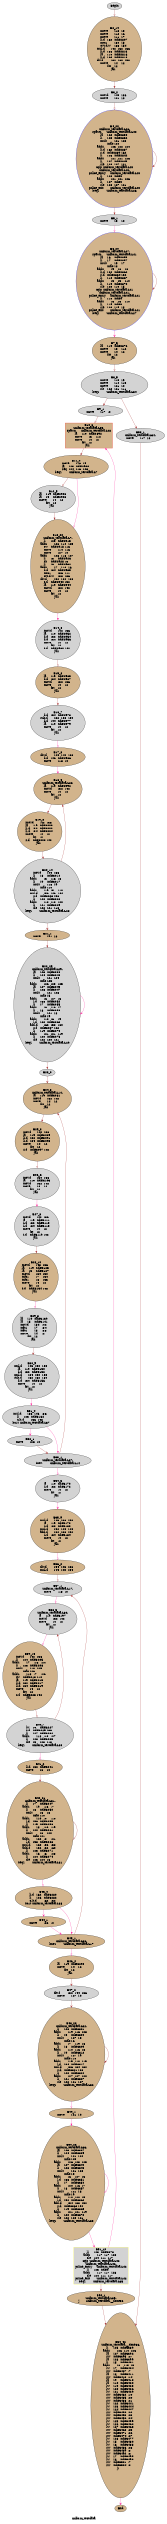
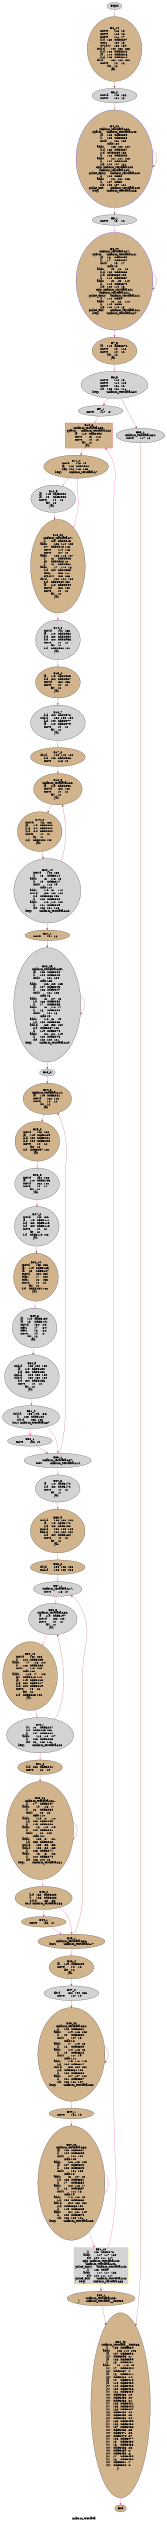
  digraph {
    color=purple
    label=uniform_testdata
    style=dashed
    node [style=filled fillcolor=tan]
    edge [color=brown arrowhead=onormal]
    n1 [label=Begin fillcolor=lightgrey]
    n2 [label="B2_14\nmove	r13	r5	\nmove	r12	r6	\nmove	r11	r7	\nli.d	r52	nd#2807	\nmtc1	r54	r8	\ncvt.d.w	r56	r54	\nmul.d	r42	r52	r56	\nli.d	r58	nd#2813	\nla	r19	nd#2816	\nli.d	r60	nd#2818	\ndiv.d	r32	r60	r58	\nmove	r4	r2	\nfst	r2	\njalr	\n"]
    n3 [label="B3_2\nmov.d	r40	r36	\nmove	r21	r0	\n" fillcolor=lightgrey]
    n4 [label=End]
    n5 [color=blue label="B4_20\nuniform_testdata.L26:\nspawn	uniform_testdata.L40\nla	r22	nd#2830	\nli	r23	nd#2832	\nmult	r21	r23	\nmflo	r24	\naddu	r25	r22	r24	\nli.d	r62	nd#2837	\ns.d	nd#2839	r62	\nli	r26	nd#2842	\naddu	r21	r21	r26	\nli	r27	nd#2845	\nsle	r28	r27	r21	\ncqip	uniform_testdata.L40\nuniform_testdata.L40:\npslice_entry	uniform_testdata.L40\nli	r26	nd#0	\naddu	r21	r21	r26	\nli	r27	nd#0	\nsle	r28	r27	r21	\npslice_exit	uniform_testdata.L40\nbeqz	uniform_testdata.L26\n" shape=ellipse]
    n6 [label="B5_1\nmove	r5	r0	\n" fillcolor=lightgrey]
    n7 [color=blue label="B6_20\nuniform_testdata.L27:\nspawn	uniform_testdata.L41\nla	r6	nd#2855	\nli	r7	nd#2857	\nmult	r5	r7	\nmflo	r8	\naddu	r9	r6	r8	\nli.d	r32	nd#2862	\ns.d	nd#2864	r32	\nli	r10	nd#2867	\naddu	r5	r5	r10	\nli	r19	nd#2870	\nsle	r20	r19	r5	\ncqip	uniform_testdata.L41\nuniform_testdata.L41:\npslice_entry	uniform_testdata.L41\nli	r10	nd#0	\naddu	r5	r5	r10	\nli	r19	nd#0	\nsle	r20	r19	r5	\npslice_exit	uniform_testdata.L41\nbeqz	uniform_testdata.L27\n" shape=ellipse]
    n8 [label="B7_5\nla	r19	nd#2876	\nmove	r5	r12	\nmove	r4	r2	\nfst	r2	\njalr	\n"]
    n9 [label="B8_5\nmove	r15	r9	\nmove	r14	r15	\nmove	r21	r0	\nslt	r22	r21	r11	\nbeqz	uniform_testdata.L34\n" fillcolor=lightgrey]
    n10 [label="B9_1\nmove	r17	r0	\n" fillcolor=lightgrey]
    n11 [label="B53_1\nuniform_testdata.L34:\nmove	r17	r0	\n" fillcolor=lightgrey]
    n12 [color=red label="B10_6\nuniform_testdata.L35:\nspawn	uniform_testdata.L42\nla	r19	nd#2892	\nmove	r5	r12	\nmove	r4	r2	\nfst	r2	\njalr	\n" shape=box]
    n13 [label="B54_42\nuniform_testdata.__done36:\nli	r25	nd#3389	\naddu	r26	r14	r25	\nla	r27	nd#3392	\nsw	nd#3395	r27	\nla	r28	nd#3399	\nli	r5	nd#3401	\naddu	r6	r15	r5	\nlw	r7	nd#3404	\nsw	nd#3407	r7	\nla	r8	nd#3411	\nsw	nd#3413	r14	\nla	r9	nd#3418	\nla	r10	nd#3420	\nlw	r19	nd#3423	\nlw	r20	nd#3426	\nlw	r21	nd#3429	\nsw	nd#3432	r19	\nsw	nd#3435	r20	\nsw	nd#3438	r21	\nlw	r22	nd#3441	\nlw	r23	nd#3444	\nlw	r24	nd#3447	\nsw	nd#3450	r22	\nsw	nd#3453	r23	\nsw	nd#3456	r24	\nlw	r25	nd#3459	\nlw	r26	nd#3462	\nlw	r27	nd#3465	\nsw	nd#3468	r25	\nsw	nd#3471	r26	\nsw	nd#3474	r27	\nlw	r28	nd#3477	\nlw	r5	nd#3480	\nlw	r6	nd#3483	\nsw	nd#3486	r28	\nsw	nd#3489	r5	\nsw	nd#3492	r6	\nlw	r7	nd#3495	\nlw	r8	nd#3498	\nsw	nd#3501	r7	\nsw	nd#3504	r8	\njr	\n"]
    n14 [label="B11_4\nmove	r16	r9	\nla	r23	nd#2900	\nseq	r24	r16	r23	\nbeqz	uniform_testdata.L7\n"]
    n15 [label="B12_5\nla	r19	nd#2906	\nla	r5	nd#2908	\nmove	r4	r2	\nfst	r2	\njalr	\n" fillcolor=lightgrey]
    n16 [label="B13_20\nuniform_testdata.L7:\nli	r25	nd#2915	\naddu	r26	r14	r25	\nsw	nd#2918	r16	\nmove	r14	r16	\nmove	r27	r0	\naddu	r28	r16	r27	\nli	r5	nd#2926	\nsh	nd#2928	r5	\nli	r6	nd#2932	\naddu	r7	r16	r6	\nli.d	r34	nd#2935	\nmtc1	r36	r11	\ncvt.d.w	r38	r36	\ndiv.d	r52	r34	r38	\ns.d	nd#2940	r52	\nla	r19	nd#2944	\nmov.d	r32	r42	\nmove	r4	r2	\nfst	r2	\njalr	\n"]
    n17 [label="B14_8\nmov.d	r42	r36	\nla	r19	nd#2952	\nli.d	r32	nd#2954	\nli.d	r34	nd#2956	\nmove	r4	r2	\nfst	r2	\ns.d	nd#2960	r42	\njalr	\n" fillcolor=lightgrey]
    n18 [label="B15_6\nla	r19	nd#2965	\nli.d	r34	nd#2967	\nmov.d	r32	r36	\nmove	r4	r2	\nfst	r2	\njalr	\n"]
    n19 [label="B16_7\nli.d	r54	nd#2973	\nsub.d	r32	r36	r54	\nli.d	r44	nd#2977	\nla	r19	nd#2979	\nmove	r4	r2	\nfst	r2	\njalr	\n" fillcolor=lightgrey]
    n20 [label="B17_3\ndiv.d	r44	r44	r36	\nli.d	r46	nd#2986	\nmove	r18	r0	\n"]
    n21 [label="B18_5\nuniform_testdata.L28:\nla	r19	nd#2992	\nmov.d	r32	r42	\nmove	r4	r2	\nfst	r2	\njalr	\n"]
    n22 [label="B19_8\nmov.d	r42	r36	\nla	r19	nd#3000	\nli.d	r32	nd#3002	\nli.d	r34	nd#3004	\nmove	r4	r2	\nfst	r2	\ns.d	nd#3008	r42	\njalr	\n"]
    n23 [label="B20_14\nmov.d	r44	r36	\nli	r8	nd#3014	\naddu	r5	r16	r8	\nli	r9	nd#3017	\nmult	r18	r9	\nmflo	r10	\naddu	r19	r5	r10	\nmul.d	r56	r46	r44	\ns.d	nd#3023	r56	\nli	r20	nd#3026	\naddu	r18	r18	r20	\nli	r21	nd#3029	\nsle	r22	r21	r18	\nbeqz	uniform_testdata.L28\n" fillcolor=lightgrey]
    n24 [label="B21_1\nmove	r21	r0	\n"]
    n25 [label="B22_25\nuniform_testdata.L29:\nla	r23	nd#3038	\nli	r24	nd#3040	\nmult	r21	r24	\nmflo	r25	\naddu	r26	r23	r25	\nla	r27	nd#3045	\nli	r28	nd#3047	\nmult	r21	r28	\nmflo	r5	\naddu	r6	r27	r5	\nl.d	r58	nd#3052	\nli	r7	nd#3055	\naddu	r6	r16	r7	\nli	r8	nd#3058	\nmult	r21	r8	\nmflo	r9	\naddu	r10	r6	r9	\nl.d	r60	nd#3063	\nadd.d	r62	r58	r60	\ns.d	nd#3067	r62	\nli	r19	nd#3070	\naddu	r21	r21	r19	\nli	r20	nd#3073	\nsle	r22	r20	r21	\nbeqz	uniform_testdata.L29\n" fillcolor=lightgrey]
-   n26 [label="B23_0\n" fillcolor=lightgrey]
+   n26 [label="B23_0\n" fillcolor=lightgrey color=blue]
    n27 [label="B24_5\nuniform_testdata.L14:\nla	r19	nd#3081	\nmov.d	r32	r42	\nmove	r4	r2	\nfst	r2	\njalr	\n"]
    n28 [label="B25_8\nmov.d	r42	r36	\nla	r19	nd#3089	\nli.d	r32	nd#3091	\nli.d	r34	nd#3093	\nmove	r4	r2	\nfst	r2	\ns.d	nd#3097	r42	\njalr	\n"]
    n29 [label="B26_6\nmov.d	r50	r36	\nla	r19	nd#3103	\nmov.d	r32	r42	\nmove	r4	r2	\nfst	r2	\njalr	\n" fillcolor=lightgrey]
    n30 [label="B27_8\nmov.d	r42	r36	\nla	r19	nd#3111	\nli.d	r32	nd#3113	\nli.d	r34	nd#3115	\nmove	r4	r2	\nfst	r2	\ns.d	nd#3119	r42	\njalr	\n" fillcolor=lightgrey]
    n31 [label="B28_10\nmov.d	r48	r36	\nla	r19	nd#3125	\nla	r5	nd#3127	\nmov.d	r34	r50	\nmfc1	r7	r34	\nmfc1	r8	r35	\nmove	r4	r2	\nfst	r2	\ns.d	nd#3134	r48	\njalr	\n"]
    n32 [label="B29_8\nla	r19	nd#3139	\nla	r5	nd#3141	\nmov.d	r34	r42	\nmfc1	r7	r34	\nmfc1	r8	r35	\nmove	r4	r2	\nfst	r2	\njalr	\n" fillcolor=lightgrey]
    n33 [label="B30_9\nmul.d	r46	r50	r50	\nla	r19	nd#3150	\nli.d	r32	nd#3152	\nmul.d	r34	r50	r50	\nsub.d	r32	r32	r34	\nli.d	r34	nd#3156	\nmove	r4	r2	\nfst	r2	\njalr	\n" fillcolor=lightgrey]
    n34 [label="B31_4\nmul.d	r36	r46	r36	\nli	r23	nd#3162	\nc.lt.d	r36	r48	\nbc1t	uniform_testdata.L37\n" fillcolor=lightgrey]
    n35 [label="B32_1\nmove	r23	r0	\n" fillcolor=lightgrey]
    n36 [label="B33_1\nuniform_testdata.L37:\nbnez	uniform_testdata.L14\n" fillcolor=lightgrey]
    n37 [label="B34_5\nla	r19	nd#3170	\nli.d	r32	nd#3172	\nmove	r4	r2	\nfst	r2	\njalr	\n" fillcolor=lightgrey]
    n38 [label="B35_9\nmul.d	r46	r36	r50	\nla	r19	nd#3178	\nli.d	r38	nd#3180	\nmul.d	r52	r44	r44	\nadd.d	r32	r38	r52	\nli.d	r34	nd#3184	\nmove	r4	r2	\nfst	r2	\njalr	\n"]
    n39 [label="B36_2\ndiv.d	r54	r46	r36	\nmul.d	r44	r40	r54	\n"]
    n40 [label="B37_1\nuniform_testdata.L17:\nmove	r18	r0	\n" fillcolor=lightgrey]
    n41 [label="B38_5\nuniform_testdata.L30:\nla	r19	nd#3197	\nmov.d	r32	r42	\nmove	r4	r2	\nfst	r2	\njalr	\n" fillcolor=lightgrey]
    n42 [label="B39_15\nmov.d	r42	r36	\nli	r24	nd#3205	\naddu	r7	r16	r24	\nli	r25	nd#3208	\nmult	r18	r25	\nmflo	r26	\naddu	r10	r7	r26	\nsw	nd#3213	r10	\nla	r19	nd#3215	\nli.d	r32	nd#3217	\nli.d	r34	nd#3219	\nmove	r4	r2	\nfst	r2	\ns.d	nd#3223	r42	\njalr	\n"]
    n43 [label="B40_7\nlw	r9	nd#3227	\ns.d	nd#3229	r36	\nli	r27	nd#3232	\naddu	r18	r18	r27	\nli	r28	nd#3235	\nsle	r5	r28	r18	\nbeqz	uniform_testdata.L30\n" fillcolor=lightgrey]
    n44 [label="B41_2\nli.d	r32	nd#3241	\nmove	r6	r0	\n"]
    n45 [label="B42_21\nuniform_testdata.L31:\nli	r7	nd#3247	\naddu	r9	r16	r7	\nli	r8	nd#3250	\nmult	r6	r8	\nmflo	r10	\naddu	r10	r9	r10	\nl.d	r56	nd#3255	\nli	r19	nd#3258	\naddu	r8	r16	r19	\nli	r20	nd#3261	\nmult	r6	r20	\nmflo	r21	\naddu	r22	r8	r21	\nl.d	r58	nd#3266	\nmul.d	r60	r56	r58	\nadd.d	r32	r32	r60	\nli	r23	nd#3271	\naddu	r6	r6	r23	\nli	r24	nd#3274	\nsle	r25	r24	r6	\nbeqz	uniform_testdata.L31\n"]
    n46 [label="B43_4\nli.d	r62	nd#3280	\nli	r26	nd#3282	\nc.lt.d	r62	r32	\nbc1t	uniform_testdata.L38\n"]
    n47 [label="B44_1\nmove	r26	r0	\n"]
    n48 [label="B45_1\nuniform_testdata.L38:\nbnez	uniform_testdata.L17\n"]
    n49 [label="B46_4\nla	r19	nd#3290	\nmove	r4	r2	\nfst	r2	\njalr	\n"]
    n50 [label="B47_2\ndiv.d	r32	r44	r36	\nmove	r27	r0	\n" fillcolor=lightgrey]
    n51 [label="B48_20\nuniform_testdata.L32:\nli	r28	nd#3301	\naddu	r19	r16	r28	\nli	r5	nd#3304	\nmult	r27	r5	\nmflo	r6	\naddu	r7	r19	r6	\nli	r8	nd#3309	\naddu	r10	r16	r8	\nli	r9	nd#3312	\nmult	r27	r9	\nmflo	r19	\naddu	r19	r10	r19	\nl.d	r34	nd#3317	\nmul.d	r36	r34	r32	\ns.d	nd#3321	r36	\nli	r20	nd#3324	\naddu	r27	r27	r20	\nli	r21	nd#3327	\nsle	r22	r21	r27	\nbeqz	uniform_testdata.L32\n"]
    n52 [label="B49_1\nmove	r21	r0	\n"]
    n53 [label="B50_25\nuniform_testdata.L33:\nla	r23	nd#3337	\nli	r24	nd#3339	\nmult	r21	r24	\nmflo	r25	\naddu	r26	r23	r25	\nla	r27	nd#3344	\nli	r28	nd#3346	\nmult	r21	r28	\nmflo	r5	\naddu	r6	r27	r5	\nl.d	r38	nd#3351	\nli	r7	nd#3354	\naddu	r20	r16	r7	\nli	r8	nd#3357	\nmult	r21	r8	\nmflo	r9	\naddu	r10	r20	r9	\nl.d	r52	nd#3362	\nadd.d	r54	r38	r52	\ns.d	nd#3366	r54	\nli	r19	nd#3369	\naddu	r21	r21	r19	\nli	r20	nd#3372	\nsle	r22	r20	r21	\nbeqz	uniform_testdata.L33\n"]
    n54 [color=yellow label="B51_10\nli	r23	nd#3378	\naddu	r17	r17	r23	\nsle	r24	r11	r17	\ncqip	uniform_testdata.L42\nuniform_testdata.L42:\npslice_entry	uniform_testdata.L42\nli	r23	nd#0	\naddu	r17	r17	r23	\nsle	r24	r11	r17	\npslice_exit	uniform_testdata.L42\nbeqz	uniform_testdata.L35\n" shape=polygon fillcolor=lightgrey]
    n55 [label="B52_1\nuniform_testdata.L39:\nj	uniform_testdata.__done36\n"]
    n1 -> n2
    n2 -> n3 [arrowhead=normal]
    n3 -> n5
    n5 -> n5 [arrowhead=normal]
    n5 -> n6 [arrowhead=normal]
    n6 -> n7 [color=deeppink]
    n7 -> n7 [arrowhead=vee]
    n7 -> n8 [color=deeppink arrowhead=vee]
    n8 -> n9
    n9 -> n10 [arrowhead=normal]
    n9 -> n11 [arrowhead=vee]
    n10 -> n12
    n11 -> n13 [arrowhead=normal]
    n12 -> n14 [arrowhead=normal]
    n13 -> n4 [color=deeppink arrowhead=vee]
    n14 -> n15
    n14 -> n16 [color=deeppink]
    n15 -> n16 [arrowhead=normal]
    n16 -> n17 [color=deeppink arrowhead=normal]
    n17 -> n18
    n18 -> n19 [arrowhead=vee]
    n19 -> n20 [color=deeppink]
    n20 -> n21 [color=deeppink arrowhead=vee]
    n21 -> n22 [arrowhead=normal]
    n22 -> n23 [arrowhead=vee]
    n23 -> n21 [arrowhead=normal]
    n23 -> n24 [arrowhead=vee]
    n24 -> n25 [arrowhead=normal]
    n25 -> n25 [color=deeppink arrowhead=vee]
    n25 -> n26 [arrowhead=normal]
    n26 -> n27 [arrowhead=vee]
    n27 -> n28 [arrowhead=normal]
    n28 -> n29
    n29 -> n30 [color=deeppink arrowhead=vee]
    n30 -> n31 [arrowhead=normal]
    n31 -> n32 [color=deeppink]
    n32 -> n33 [arrowhead=vee]
    n33 -> n34 [color=deeppink arrowhead=normal]
    n34 -> n35 [color=deeppink arrowhead=vee]
    n34 -> n36 [color=deeppink arrowhead=normal]
    n35 -> n36 [arrowhead=vee]
    n36 -> n27 [arrowhead=normal]
    n36 -> n37 [color=deeppink]
    n37 -> n38 [color=deeppink arrowhead=vee]
    n38 -> n39 [color=deeppink]
    n39 -> n40
    n40 -> n41 [color=deeppink]
    n41 -> n42 [color=deeppink]
    n42 -> n43
    n43 -> n41 [arrowhead=vee]
    n43 -> n44 [color=deeppink]
    n44 -> n45 [arrowhead=vee]
    n45 -> n45
    n45 -> n46 [color=deeppink]
    n46 -> n47 [color=deeppink arrowhead=vee]
    n46 -> n48 [color=deeppink arrowhead=normal]
    n47 -> n48 [color=deeppink arrowhead=vee]
    n48 -> n40 [arrowhead=normal]
    n48 -> n49 [color=deeppink]
    n49 -> n50 [arrowhead=vee]
    n50 -> n51 [arrowhead=vee]
    n51 -> n51 [arrowhead=normal]
    n51 -> n52 [color=deeppink]
    n52 -> n53 [color=deeppink arrowhead=normal]
    n53 -> n53 [color=deeppink]
    n53 -> n54 [color=deeppink arrowhead=vee]
    n54 -> n12 [color=deeppink arrowhead=normal]
    n54 -> n55 [arrowhead=vee]
    n55 -> n13 [arrowhead=normal]
  }
